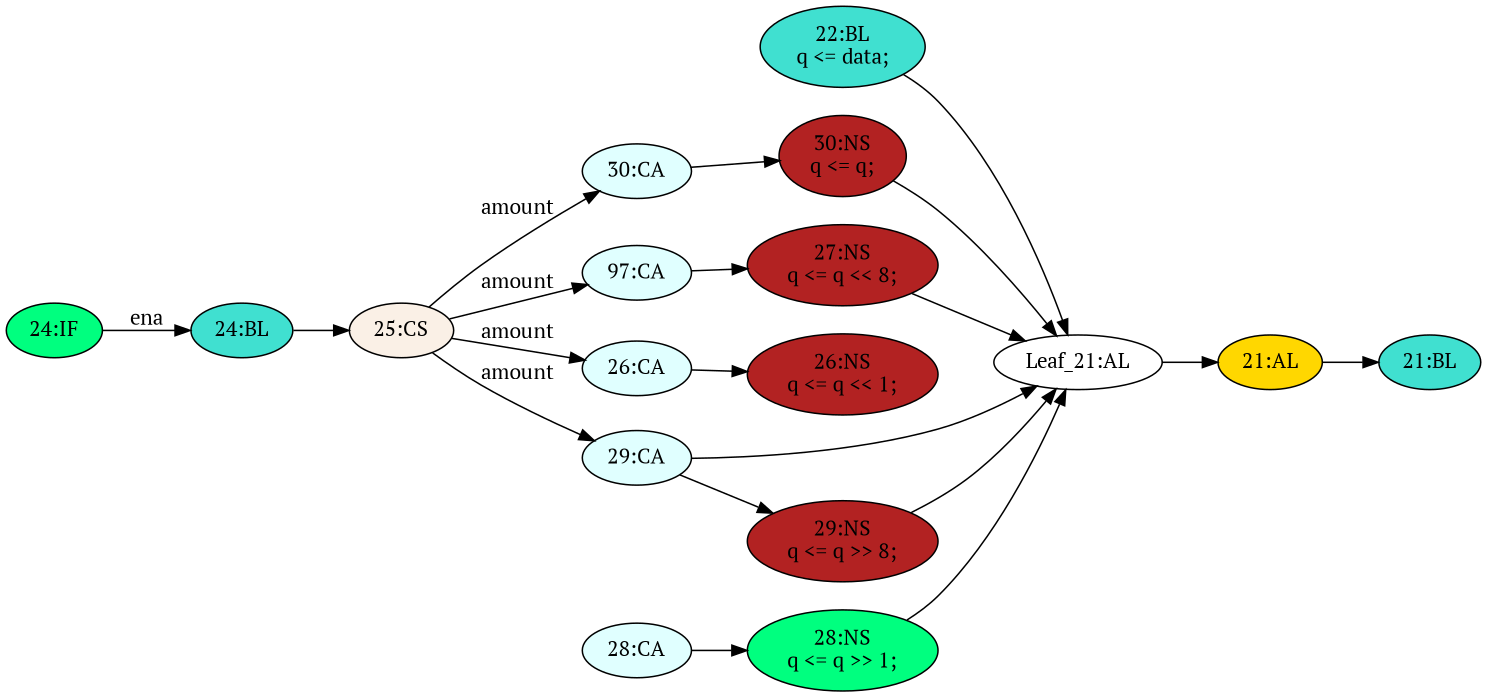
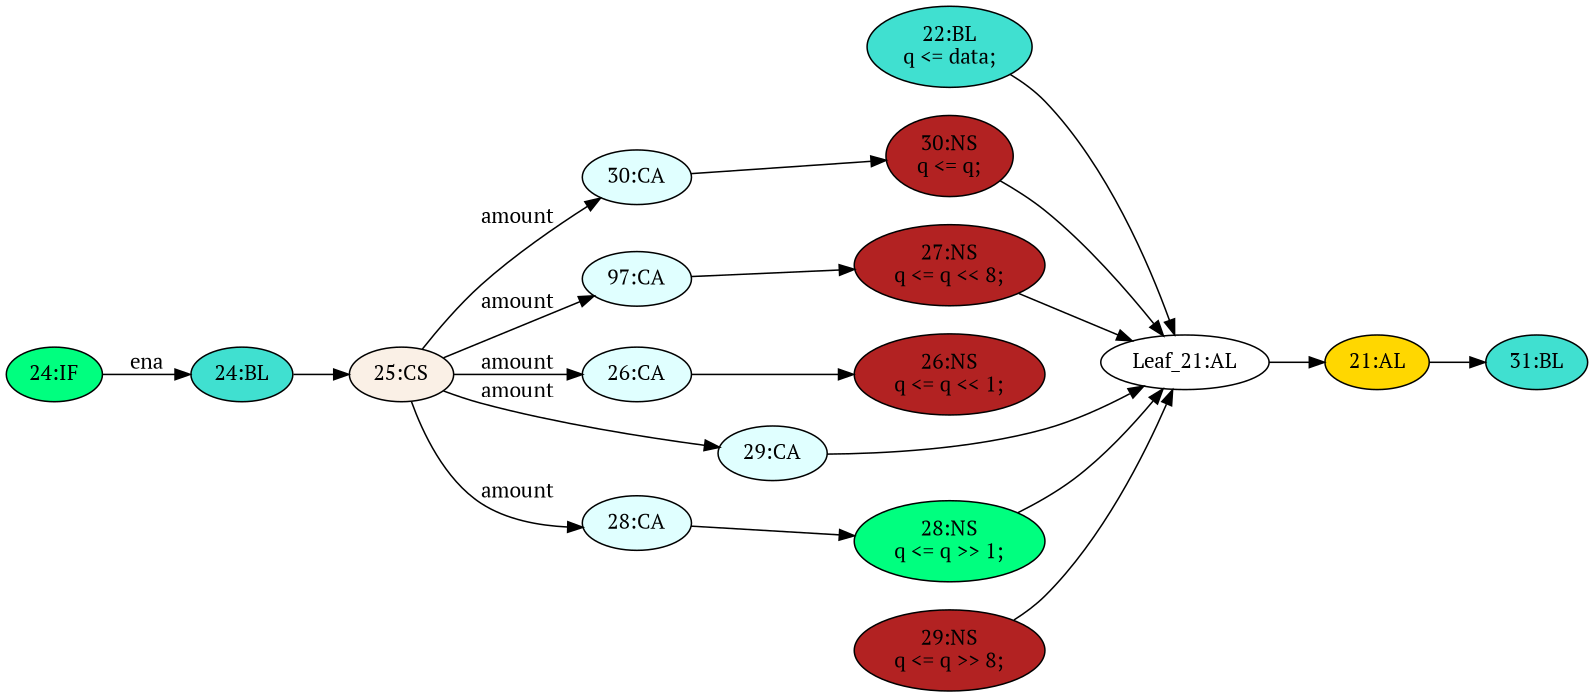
  strict digraph {
    fontname="PT Serif"
    rankdir=LR
    node [fillcolor=lightcyan fontname="PT Serif" statements="[]" style=filled typ=Case]
    edge [cond="[]" fontname="PT Serif" lineno=None]
-   n1 [ast="<pyverilog.vparser.ast.Block object at 0x7f56ad364610>" fillcolor=turquoise label="21:BL" typ=Block]
+   n1 [ast="<pyverilog.vparser.ast.Block object at 0x7f56ad364610>" fillcolor=turquoise label="31:BL" typ=Block]
    n2 [ast="<pyverilog.vparser.ast.Block object at 0x7f56ad3643d0>" fillcolor=turquoise label="22:BL\nq <= data;" statements="[<pyverilog.vparser.ast.NonblockingSubstitution object at 0x7f56ad30ecd0>]" typ=Block]
    n3 [def_var="['q']" label="Leaf_21:AL" fillcolor="" statements="" style="" typ=""]
    n4 [ast="<pyverilog.vparser.ast.IfStatement object at 0x7f56ad372450>" fillcolor=springgreen label="24:IF" typ=IfStatement]
    n5 [ast="<pyverilog.vparser.ast.Block object at 0x7f56ad372390>" fillcolor=turquoise label="24:BL" typ=Block]
    n6 [ast="<pyverilog.vparser.ast.Always object at 0x7f56ad6dee10>" clk_sens=True fillcolor=gold label="21:AL" sens="['clk']" typ=Always use_var="['load', 'ena', 'amount', 'data', 'q']"]
    n7 [ast="<pyverilog.vparser.ast.CaseStatement object at 0x7f56acfd8c90>" fillcolor=linen label="25:CS" typ=CaseStatement]
    n8 [ast="<pyverilog.vparser.ast.Case object at 0x7f56acfd8cd0>" label="30:CA"]
    n9 [ast="<pyverilog.vparser.ast.Case object at 0x7f56ad367d10>" label="97:CA"]
    n10 [ast="<pyverilog.vparser.ast.Case object at 0x7f56ad37dc50>" label="26:CA"]
    n11 [ast="<pyverilog.vparser.ast.Case object at 0x7f56ad3ead90>" label="29:CA"]
    n12 [ast="<pyverilog.vparser.ast.Case object at 0x7f56aeb7f450>" label="28:CA"]
    n13 [ast="<pyverilog.vparser.ast.NonblockingSubstitution object at 0x7f56ad367950>" fillcolor=firebrick label="26:NS\nq <= q << 1;" statements="[<pyverilog.vparser.ast.NonblockingSubstitution object at 0x7f56ad367950>]" typ=NonblockingSubstitution]
    n14 [ast="<pyverilog.vparser.ast.NonblockingSubstitution object at 0x7f56acfd8c10>" fillcolor=firebrick label="30:NS\nq <= q;" statements="[<pyverilog.vparser.ast.NonblockingSubstitution object at 0x7f56acfd8c10>]" typ=NonblockingSubstitution]
    n15 [ast="<pyverilog.vparser.ast.NonblockingSubstitution object at 0x7f56ad781610>" fillcolor=firebrick label="27:NS\nq <= q << 8;" statements="[<pyverilog.vparser.ast.NonblockingSubstitution object at 0x7f56ad781610>]" typ=NonblockingSubstitution]
    n16 [ast="<pyverilog.vparser.ast.NonblockingSubstitution object at 0x7f56acfd8a10>" fillcolor=firebrick label="29:NS\nq <= q >> 8;" statements="[<pyverilog.vparser.ast.NonblockingSubstitution object at 0x7f56acfd8a10>]" typ=NonblockingSubstitution]
    n17 [ast="<pyverilog.vparser.ast.NonblockingSubstitution object at 0x7f56ad3ea110>" fillcolor=springgreen label="28:NS\nq <= q >> 1;" statements="[<pyverilog.vparser.ast.NonblockingSubstitution object at 0x7f56ad3ea110>]" typ=NonblockingSubstitution]
    n2 -> n3
    n3 -> n6 [cond="" lineno=""]
    n4 -> n5 [cond="['ena']" label=ena lineno=24]
    n5 -> n7
    n6 -> n1
    n7 -> n8 [cond="['amount']" label=amount lineno=25]
    n7 -> n9 [cond="['amount']" label=amount lineno=25]
    n7 -> n10 [cond="['amount']" label=amount lineno=25]
    n7 -> n11 [cond="['amount']" label=amount lineno=25]
+   n7 -> n12 [cond="['amount']" label=amount lineno=25]
    n8 -> n14
    n9 -> n15
    n10 -> n13
    n11 -> n3
-   n11 -> n16
    n12 -> n17
    n14 -> n3
    n15 -> n3
    n16 -> n3
    n17 -> n3
  }
